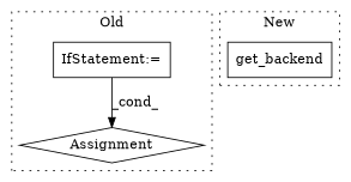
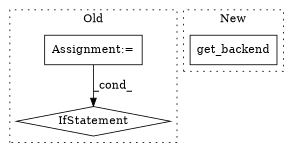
  digraph {
    node [shape=box]
-   n1 [a=25 l="4,2" label=Assignment s="11122,11178" shape=diamond]
-   n2 [a=7 l="69,2" label="IfStatement:=" s="10992,11112"]
+   n1 [a=25 l="4,2" label=IfStatement s="11122,11178" shape=diamond]
+   n2 [a=7 l="69,2" label="Assignment:=" s="10992,11112"]
    n3 [a=32 l=13 label=get_backend s=434]
    subgraph cluster_1 {
      label=Old
      style=dotted
      n1
      n2
    }
    subgraph cluster_2 {
      label=New
      style=dotted
      n3
    }
    n2 -> n1 [label=_cond_]
  }
